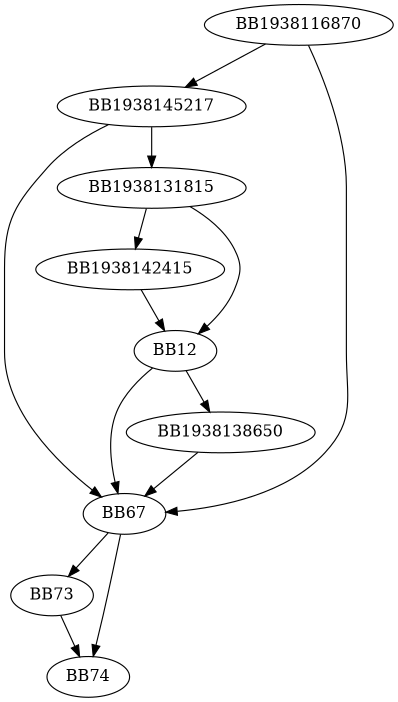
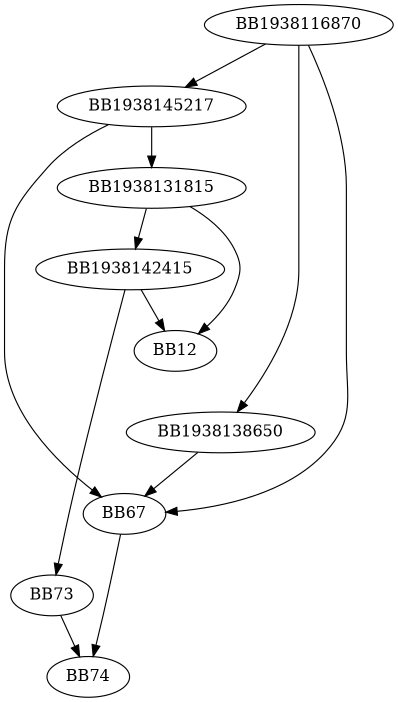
  digraph {
    BB1938116870
    BB67
    BB1938138650
    BB1938145217
    BB74
    n6 [label=BB1938131815]
    n7 [label=BB1938142415]
    n8 [label=BB12]
    BB73
    BB1938116870 -> BB67
-   n8 -> BB1938138650
+   BB1938116870 -> BB1938138650
    BB1938116870 -> BB1938145217
    BB67 -> BB74
    BB1938138650 -> BB67
    BB1938145217 -> BB67
    BB1938145217 -> n6
    n6 -> n7
    n6 -> n8
    n7 -> n8
-   BB67 -> BB73
-   n8 -> BB67
+   n7 -> BB73
    BB73 -> BB74
  }
